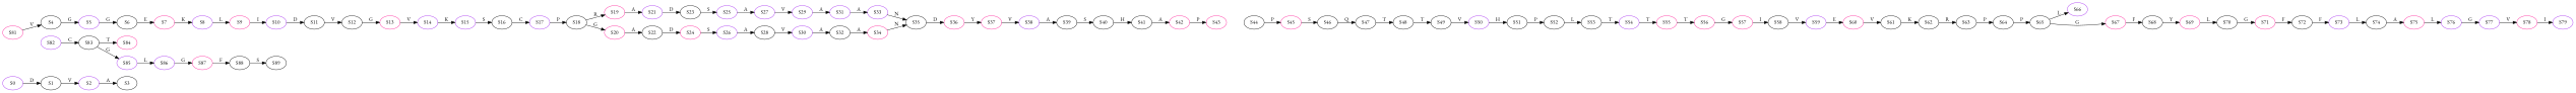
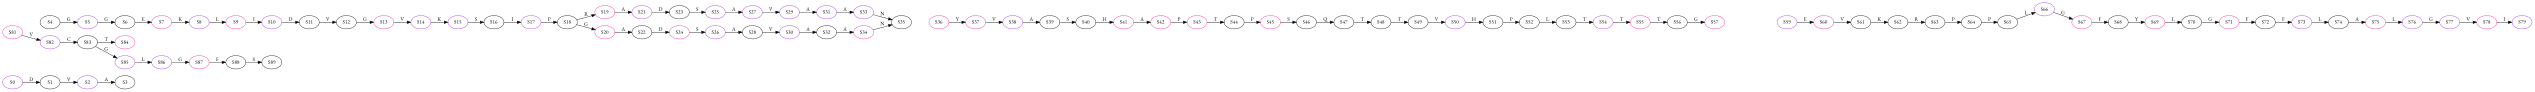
  strict digraph {
    fontname="EB Garamond"
    rankdir=LR
    node [color=black fontname="EB Garamond"]
    edge [fontname="EB Garamond"]
    S0 [color=purple]
    S1
    S2 [color=purple]
    S3
    S5 [color=purple]
    S4
    S6
    S7 [color=deeppink]
    S8 [color=purple]
    S9 [color=deeppink]
    S10 [color=purple]
    S11
    S12
    S13 [color=deeppink]
    S14 [color=purple]
    S15 [color=purple]
    S16
    S17 [color=purple]
    S18
    S19 [color=deeppink]
    S20 [color=deeppink]
    S21 [color=purple]
    S22
    S23
    S24 [color=deeppink]
    S25 [color=purple]
    S26 [color=purple]
    S27 [color=purple]
    S28
    S29 [color=purple]
    S30 [color=purple]
    S31 [color=purple]
    S32
    S33 [color=purple]
    S34 [color=deeppink]
    S35
    S36 [color=deeppink]
    S37 [color=deeppink]
    S38 [color=purple]
    S39
    S40
-   S41
+   S41 [color=deeppink]
    S42 [color=deeppink]
    S43 [color=deeppink]
    S44
    S45 [color=deeppink]
    S46
    S47
    S48
    S49
    S50 [color=purple]
    S51
    S52
    S53
    S54 [color=purple]
    S55 [color=deeppink]
-   S56 [color=deeppink]
+   S56
    S57 [color=deeppink]
-   S58
    S59 [color=purple]
    S60 [color=deeppink]
    S61
    S62
    S63
    S64
    S65
    S66 [color=purple]
    S67 [color=deeppink]
    S68
    S69 [color=deeppink]
    S70
    S71 [color=deeppink]
    S72
    S73 [color=purple]
    S74
    S75 [color=deeppink]
    S76 [color=purple]
    S77 [color=purple]
    S78 [color=deeppink]
    S79 [color=purple]
    S81 [color=deeppink]
    S82 [color=purple]
    S83
    S84 [color=deeppink]
    S85 [color=purple]
    S86 [color=purple]
    S87 [color=deeppink]
    S88
    S89
    S0 -> S1 [label=D]
    S1 -> S2 [label=V]
    S2 -> S3 [label=A]
    S5 -> S6 [label=G]
    S4 -> S5 [label=G]
    S6 -> S7 [label=E]
    S7 -> S8 [label=K]
    S8 -> S9 [label=L]
    S9 -> S10 [label=I]
    S10 -> S11 [label=D]
    S11 -> S12 [label=V]
    S12 -> S13 [label=G]
    S13 -> S14 [label=V]
    S14 -> S15 [label=K]
    S15 -> S16 [label=S]
-   S16 -> S17 [label=C]
+   S16 -> S17 [label=I]
    S17 -> S18 [label=P]
    S18 -> S19 [label=R]
    S18 -> S20 [label=G]
    S19 -> S21 [label=A]
    S20 -> S22 [label=A]
    S21 -> S23 [label=D]
    S22 -> S24 [label=D]
    S23 -> S25 [label=S]
    S24 -> S26 [label=S]
    S25 -> S27 [label=A]
    S26 -> S28 [label=A]
    S27 -> S29 [label=V]
    S28 -> S30 [label=V]
    S29 -> S31 [label=A]
    S30 -> S32 [label=A]
    S31 -> S33 [label=A]
    S32 -> S34 [label=A]
    S33 -> S35 [label=N]
    S34 -> S35 [label=N]
-   S35 -> S36 [label=D]
    S36 -> S37 [label=Y]
    S37 -> S38 [label=V]
    S38 -> S39 [label=A]
    S39 -> S40 [label=S]
    S40 -> S41 [label=H]
    S41 -> S42 [label=A]
    S42 -> S43 [label=P]
+   S43 -> S44 [label=T]
    S44 -> S45 [label=P]
    S45 -> S46 [label=S]
    S46 -> S47 [label=Q]
    S47 -> S48 [label=T]
    S48 -> S49 [label=T]
    S49 -> S50 [label=V]
    S50 -> S51 [label=H]
    S51 -> S52 [label=P]
    S52 -> S53 [label=L]
    S53 -> S54 [label=T]
    S54 -> S55 [label=T]
    S55 -> S56 [label=T]
    S56 -> S57 [label=G]
-   S57 -> S58 [label=I]
-   S58 -> S59 [label=V]
    S59 -> S60 [label=E]
    S60 -> S61 [label=V]
    S61 -> S62 [label=K]
    S62 -> S63 [label=R]
    S63 -> S64 [label=P]
    S64 -> S65 [label=P]
    S65 -> S66 [label=L]
-   S65 -> S67 [label=G]
+   S66 -> S67 [label=G]
    S67 -> S68 [label=F]
    S68 -> S69 [label=Y]
    S69 -> S70 [label=L]
    S70 -> S71 [label=G]
    S71 -> S72 [label=F]
    S72 -> S73 [label=F]
    S73 -> S74 [label=L]
    S74 -> S75 [label=A]
    S75 -> S76 [label=L]
    S76 -> S77 [label=G]
    S77 -> S78 [label=V]
    S78 -> S79 [label=I]
-   S81 -> S4 [label=V]
+   S81 -> S82 [label=V]
    S82 -> S83 [label=C]
    S83 -> S84 [label=T]
    S83 -> S85 [label=G]
    S85 -> S86 [label=L]
    S86 -> S87 [label=G]
    S87 -> S88 [label=F]
    S88 -> S89 [label=S]
  }
